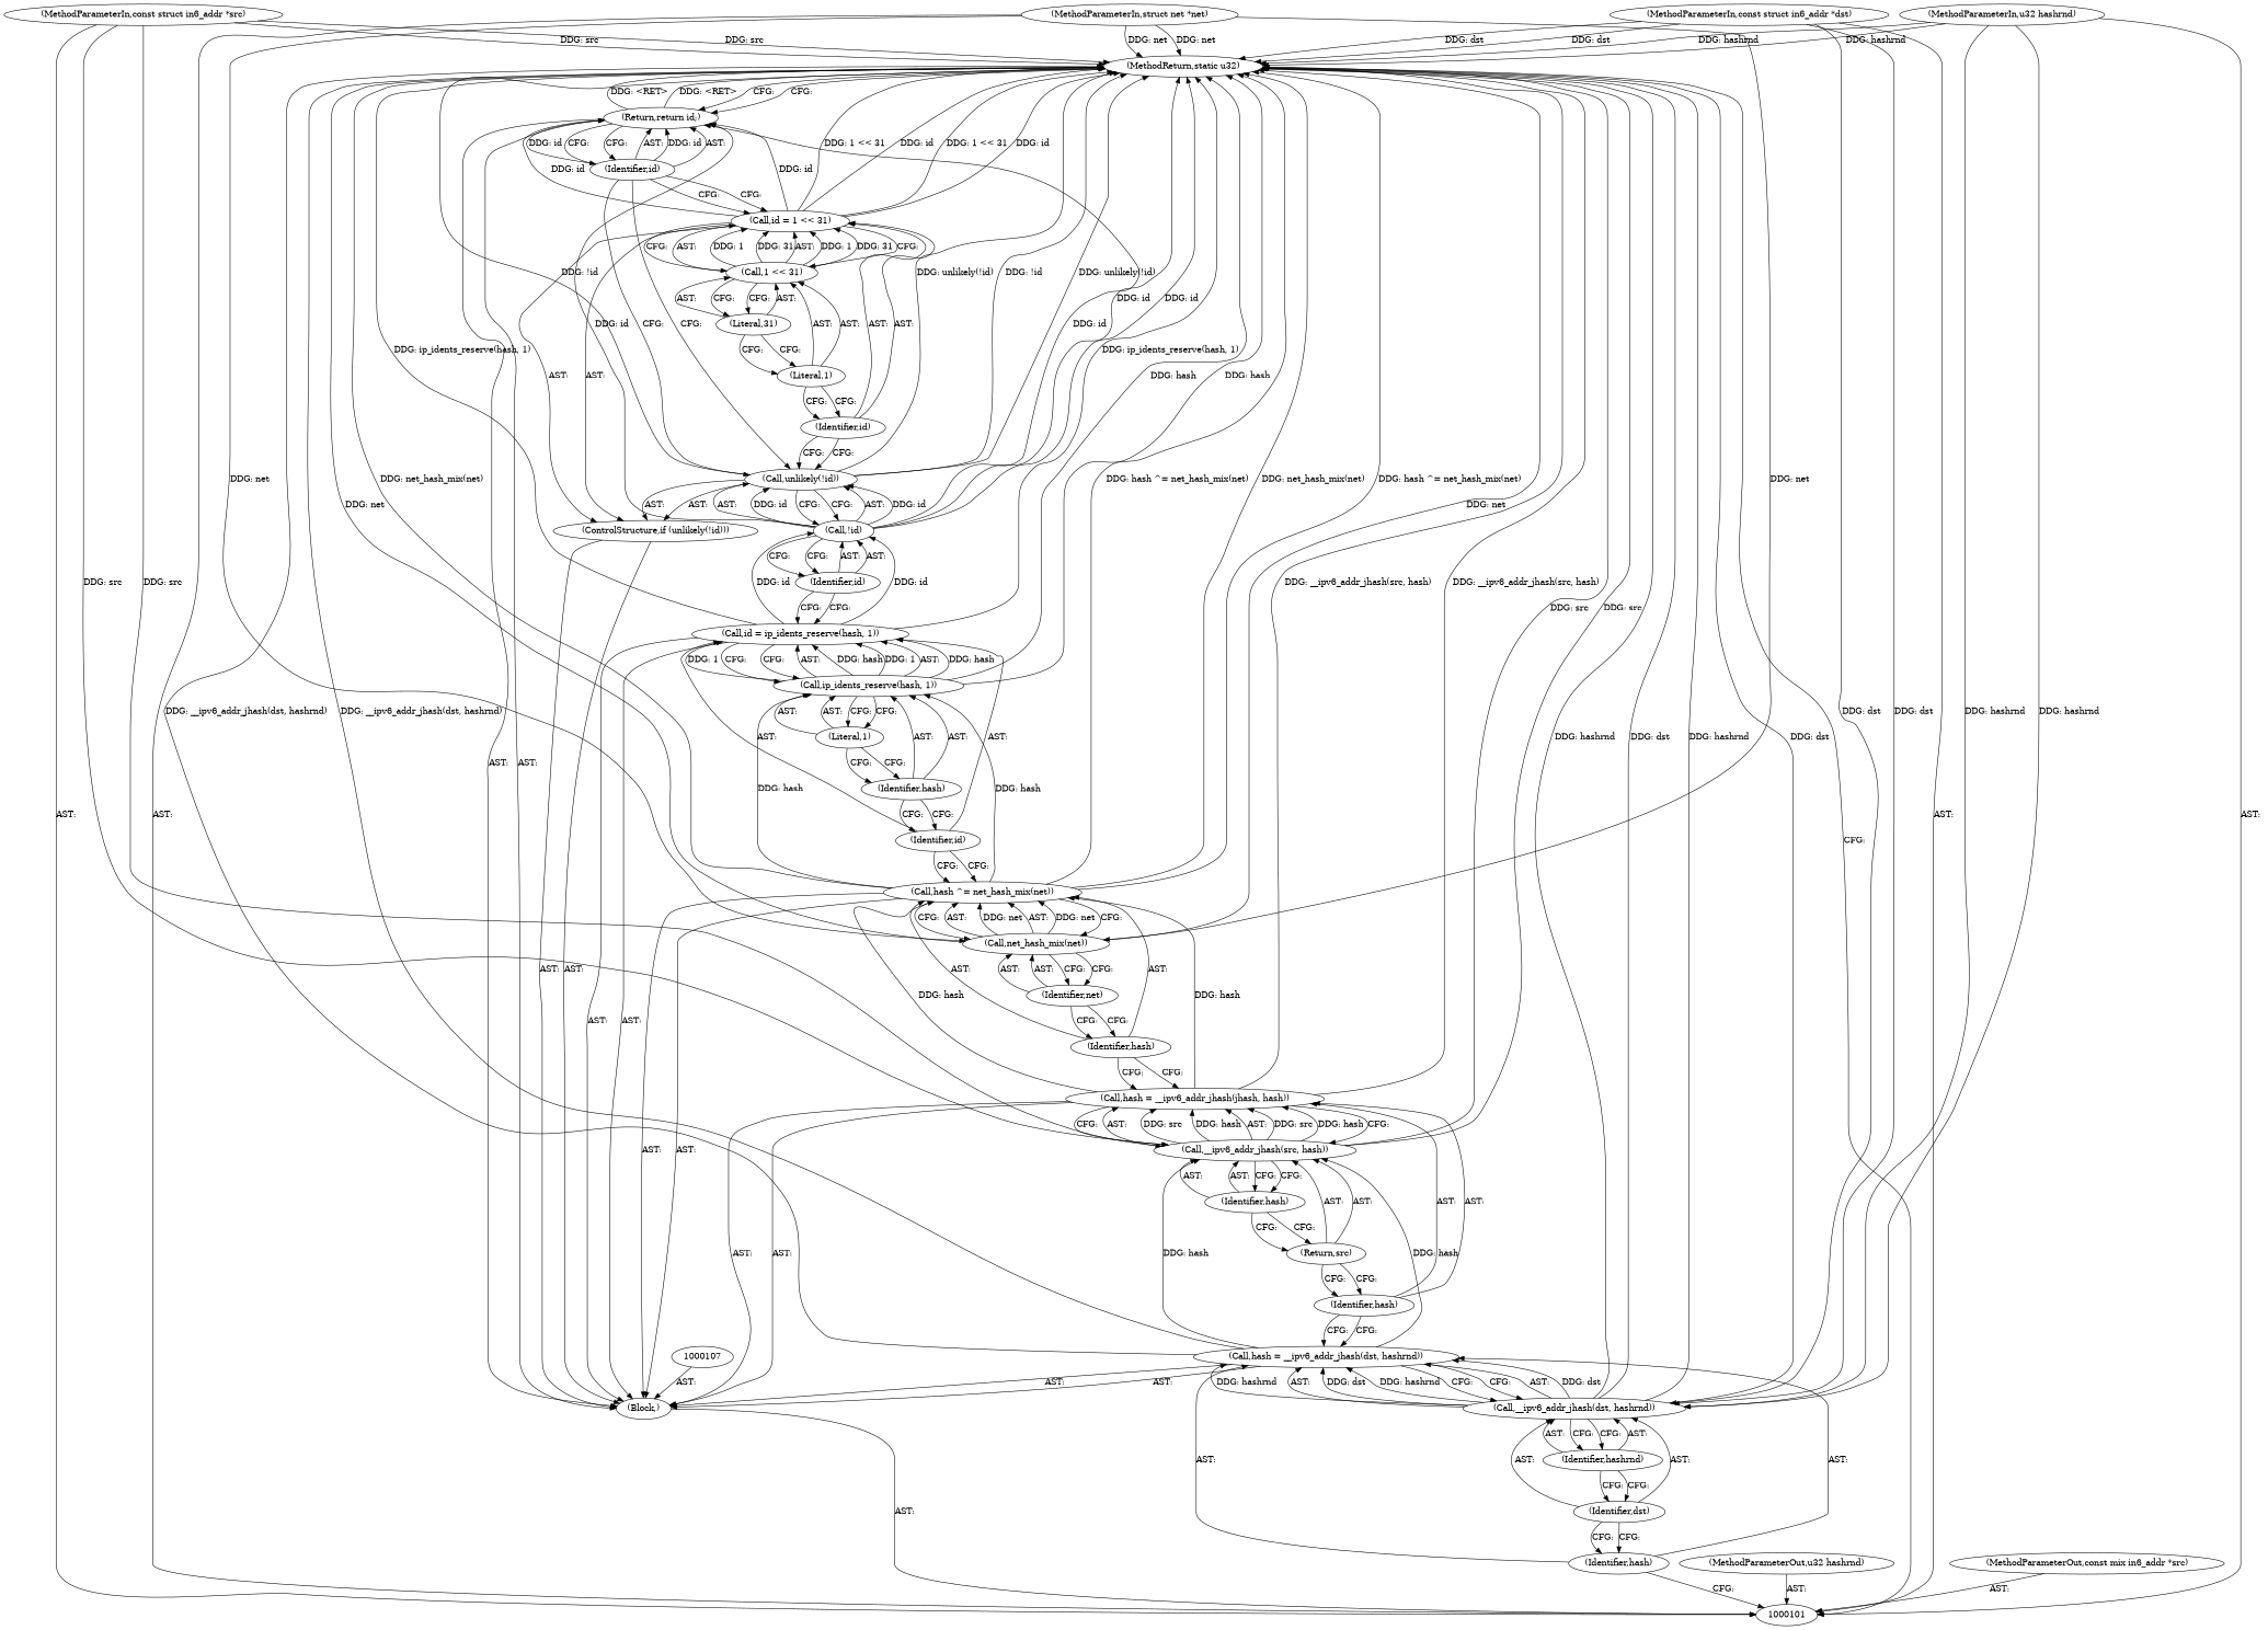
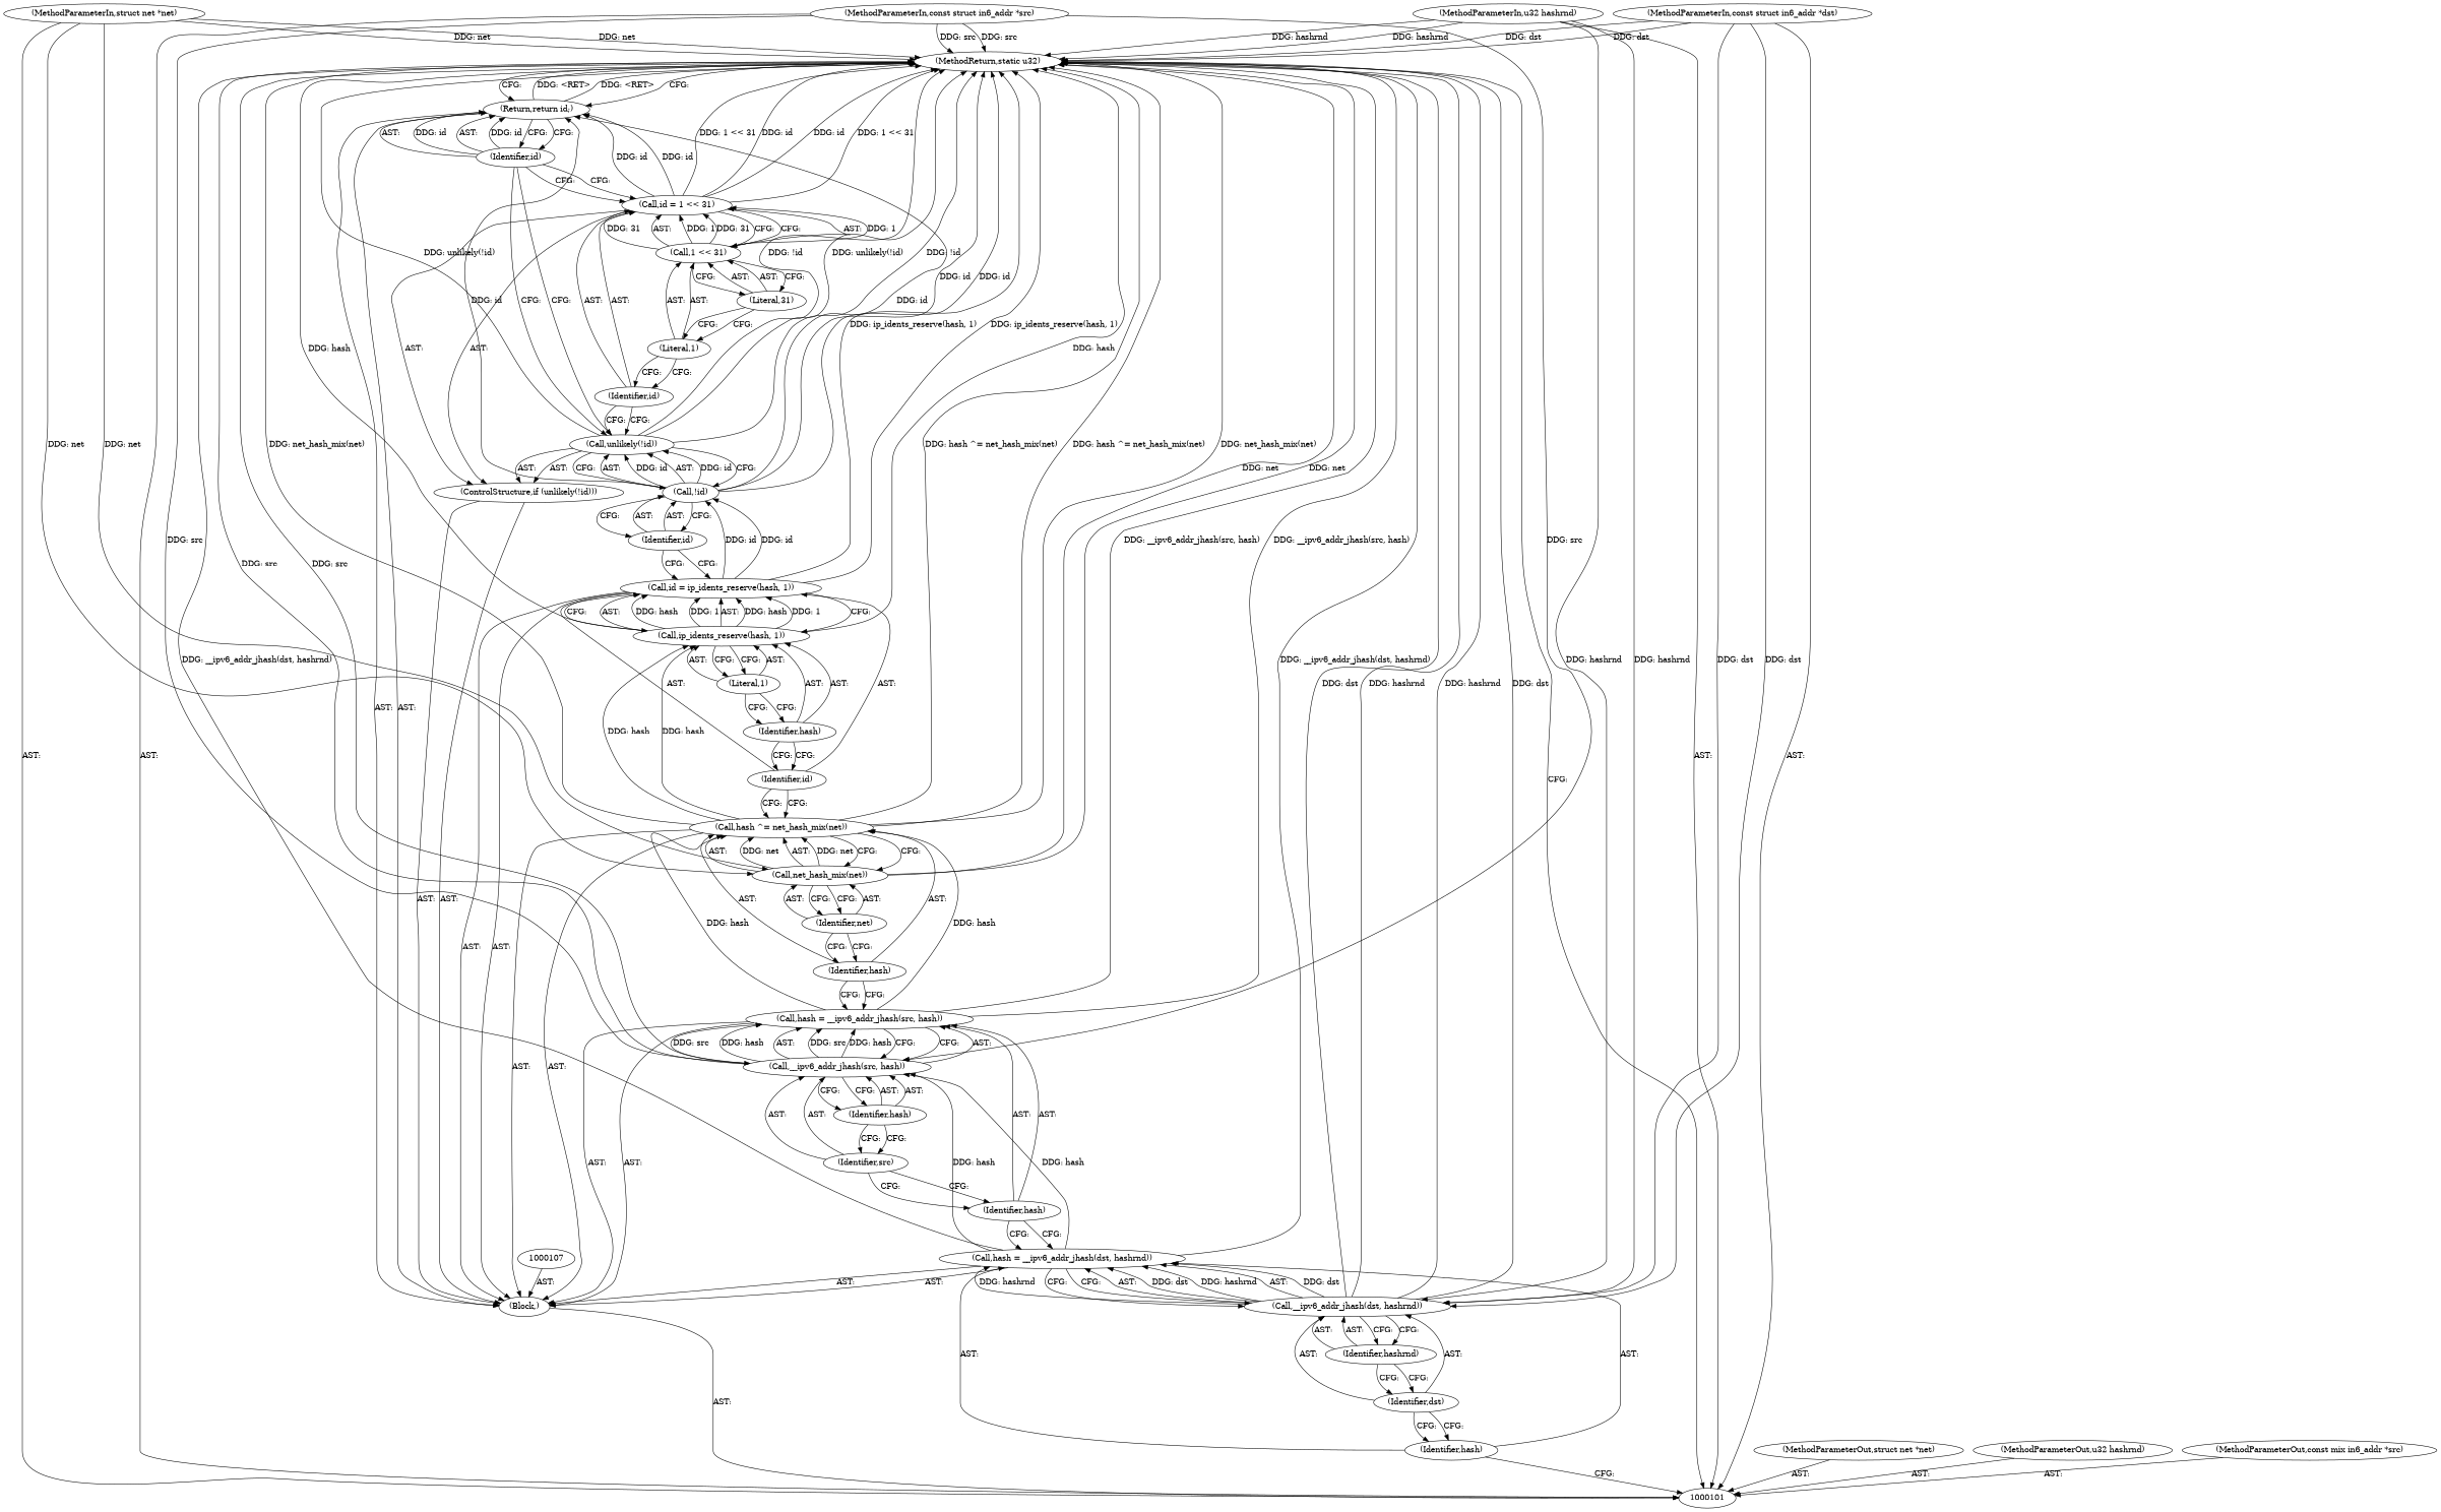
  digraph {
    n1 [label="(MethodReturn,static u32)"]
    n2 [label="(Return,return id;)"]
    1000101
    n4 [label="(Block,)"]
    n5 [label="(Identifier,id)"]
    n6 [label="(MethodParameterIn,struct net *net)"]
    n7 [label="(Call,net_hash_mix(net))"]
    n8 [label="(Call,hash ^= net_hash_mix(net))"]
    n9 [label="(Identifier,net)"]
+   n10 [label="(MethodParameterOut,struct net *net)"]
    n11 [label="(MethodParameterIn,u32 hashrnd)"]
    n12 [label="(Call,__ipv6_addr_jhash(dst, hashrnd))"]
    n13 [label="(Call,hash = __ipv6_addr_jhash(dst, hashrnd))"]
    n14 [label="(Identifier,hashrnd)"]
    n15 [label="(MethodParameterOut,u32 hashrnd)"]
    n16 [label="(Call,id = ip_idents_reserve(hash, 1))"]
    n17 [label="(Call,ip_idents_reserve(hash, 1))"]
    n18 [label="(Call,!id)"]
    n19 [label="(Literal,1)"]
    n20 [label="(Identifier,id)"]
    n21 [label="(Call,unlikely(!id))"]
    n22 [label="(Identifier,id)"]
    n23 [label="(Identifier,hash)"]
    n24 [label="(ControlStructure,if (unlikely(!id)))"]
    n25 [label="(Literal,31)"]
    n26 [label="(Call,1 << 31)"]
    n27 [label="(Literal,1)"]
    n28 [label="(Call,id = 1 << 31)"]
    n29 [label="(Identifier,id)"]
    n30 [label="(MethodParameterIn,const struct in6_addr *dst)"]
    n31 [label="(MethodParameterIn,const struct in6_addr *src)"]
    n32 [label="(Call,__ipv6_addr_jhash(src, hash))"]
-   n33 [label="(Call,hash = __ipv6_addr_jhash(jhash, hash))"]
+   n33 [label="(Call,hash = __ipv6_addr_jhash(src, hash))"]
    n34 [label="(Identifier,hash)"]
    n35 [label="(MethodParameterOut,const mix in6_addr *src)"]
    n36 [label="(Identifier,hash)"]
    n37 [label="(Identifier,dst)"]
    n38 [label="(Identifier,hash)"]
-   n39 [label="(Return,src)"]
+   n39 [label="(Identifier,src)"]
    n40 [label="(Identifier,hash)"]
    1000107
    n1 -> n2 [label="CFG: "]
    n1 -> n2 [label="CFG: "]
    n1 -> 1000101 [label="CFG: "]
    n2 -> n1 [label="DDG: <RET>"]
    n2 -> n1 [label="DDG: <RET>"]
    n2 -> n4 [label="AST: "]
    n2 -> n4 [label="AST: "]
    n2 -> n5 [label="CFG: "]
    n2 -> n5 [label="CFG: "]
    n4 -> 1000101 [label="AST: "]
    n5 -> n2 [label="AST: "]
    n5 -> n2 [label="DDG: id"]
    n5 -> n2 [label="AST: "]
    n5 -> n2 [label="DDG: id"]
    n5 -> n21 [label="CFG: "]
    n5 -> n21 [label="CFG: "]
    n5 -> n28 [label="CFG: "]
    n5 -> n28 [label="CFG: "]
    n6 -> n1 [label="DDG: net"]
    n6 -> n1 [label="DDG: net"]
    n6 -> 1000101 [label="AST: "]
    n6 -> n7 [label="DDG: net"]
    n6 -> n7 [label="DDG: net"]
    n7 -> n1 [label="DDG: net"]
    n7 -> n1 [label="DDG: net"]
    n7 -> n8 [label="AST: "]
    n7 -> n8 [label="DDG: net"]
    n7 -> n8 [label="AST: "]
    n7 -> n8 [label="DDG: net"]
    n7 -> n9 [label="CFG: "]
    n7 -> n9 [label="CFG: "]
    n8 -> n1 [label="DDG: net_hash_mix(net)"]
    n8 -> n1 [label="DDG: hash ^= net_hash_mix(net)"]
    n8 -> n1 [label="DDG: net_hash_mix(net)"]
    n8 -> n1 [label="DDG: hash ^= net_hash_mix(net)"]
    n8 -> n4 [label="AST: "]
    n8 -> n4 [label="AST: "]
    n8 -> n7 [label="CFG: "]
    n8 -> n7 [label="CFG: "]
    n8 -> n17 [label="DDG: hash"]
    n8 -> n17 [label="DDG: hash"]
    n9 -> n7 [label="AST: "]
    n9 -> n7 [label="AST: "]
    n9 -> n40 [label="CFG: "]
    n9 -> n40 [label="CFG: "]
+   n10 -> 1000101 [label="AST: "]
    n11 -> n1 [label="DDG: hashrnd"]
    n11 -> n1 [label="DDG: hashrnd"]
    n11 -> 1000101 [label="AST: "]
    n11 -> n12 [label="DDG: hashrnd"]
    n11 -> n12 [label="DDG: hashrnd"]
    n12 -> n1 [label="DDG: hashrnd"]
    n12 -> n1 [label="DDG: dst"]
    n12 -> n1 [label="DDG: hashrnd"]
    n12 -> n1 [label="DDG: dst"]
    n12 -> n13 [label="AST: "]
    n12 -> n13 [label="DDG: dst"]
    n12 -> n13 [label="DDG: hashrnd"]
    n12 -> n13 [label="AST: "]
    n12 -> n13 [label="DDG: dst"]
    n12 -> n13 [label="DDG: hashrnd"]
    n12 -> n14 [label="CFG: "]
    n12 -> n14 [label="CFG: "]
    n13 -> n1 [label="DDG: __ipv6_addr_jhash(dst, hashrnd)"]
    n13 -> n1 [label="DDG: __ipv6_addr_jhash(dst, hashrnd)"]
    n13 -> n4 [label="AST: "]
    n13 -> n4 [label="AST: "]
    n13 -> n12 [label="CFG: "]
    n13 -> n12 [label="CFG: "]
    n13 -> n32 [label="DDG: hash"]
    n13 -> n32 [label="DDG: hash"]
    n14 -> n12 [label="AST: "]
    n14 -> n12 [label="AST: "]
    n14 -> n37 [label="CFG: "]
    n14 -> n37 [label="CFG: "]
    n15 -> 1000101 [label="AST: "]
    n16 -> n1 [label="DDG: ip_idents_reserve(hash, 1)"]
    n16 -> n1 [label="DDG: ip_idents_reserve(hash, 1)"]
    n16 -> n4 [label="AST: "]
    n16 -> n4 [label="AST: "]
    n16 -> n17 [label="CFG: "]
    n16 -> n17 [label="CFG: "]
    n16 -> n18 [label="DDG: id"]
    n16 -> n18 [label="DDG: id"]
    n17 -> n1 [label="DDG: hash"]
    n17 -> n1 [label="DDG: hash"]
    n17 -> n16 [label="AST: "]
    n17 -> n16 [label="DDG: hash"]
    n17 -> n16 [label="DDG: 1"]
    n17 -> n16 [label="AST: "]
    n17 -> n16 [label="DDG: hash"]
    n17 -> n16 [label="DDG: 1"]
    n17 -> n19 [label="CFG: "]
    n17 -> n19 [label="CFG: "]
    n18 -> n1 [label="DDG: id"]
    n18 -> n1 [label="DDG: id"]
    n18 -> n2 [label="DDG: id"]
    n18 -> n2 [label="DDG: id"]
    n18 -> n20 [label="CFG: "]
    n18 -> n20 [label="CFG: "]
    n18 -> n21 [label="AST: "]
    n18 -> n21 [label="DDG: id"]
    n18 -> n21 [label="AST: "]
    n18 -> n21 [label="DDG: id"]
    n19 -> n17 [label="AST: "]
    n19 -> n17 [label="AST: "]
    n19 -> n23 [label="CFG: "]
    n19 -> n23 [label="CFG: "]
    n20 -> n16 [label="CFG: "]
    n20 -> n16 [label="CFG: "]
    n20 -> n18 [label="AST: "]
    n20 -> n18 [label="AST: "]
    n21 -> n1 [label="DDG: !id"]
    n21 -> n1 [label="DDG: unlikely(!id)"]
    n21 -> n1 [label="DDG: !id"]
    n21 -> n1 [label="DDG: unlikely(!id)"]
    n21 -> n18 [label="CFG: "]
    n21 -> n18 [label="CFG: "]
    n21 -> n24 [label="AST: "]
    n21 -> n24 [label="AST: "]
    n22 -> n8 [label="CFG: "]
    n22 -> n8 [label="CFG: "]
    n22 -> n16 [label="AST: "]
    n22 -> n16 [label="AST: "]
    n23 -> n17 [label="AST: "]
    n23 -> n17 [label="AST: "]
    n23 -> n22 [label="CFG: "]
    n23 -> n22 [label="CFG: "]
    n24 -> n4 [label="AST: "]
    n24 -> n4 [label="AST: "]
    n25 -> n26 [label="AST: "]
    n25 -> n26 [label="AST: "]
    n25 -> n27 [label="CFG: "]
    n25 -> n27 [label="CFG: "]
    n26 -> n25 [label="CFG: "]
    n26 -> n25 [label="CFG: "]
    n26 -> n28 [label="AST: "]
    n26 -> n28 [label="DDG: 1"]
    n26 -> n28 [label="DDG: 31"]
    n26 -> n28 [label="AST: "]
    n26 -> n28 [label="DDG: 1"]
    n26 -> n28 [label="DDG: 31"]
    n27 -> n26 [label="AST: "]
    n27 -> n26 [label="AST: "]
    n27 -> n29 [label="CFG: "]
    n27 -> n29 [label="CFG: "]
    n28 -> n1 [label="DDG: 1 << 31"]
    n28 -> n1 [label="DDG: id"]
    n28 -> n1 [label="DDG: 1 << 31"]
    n28 -> n1 [label="DDG: id"]
    n28 -> n2 [label="DDG: id"]
    n28 -> n2 [label="DDG: id"]
    n28 -> n24 [label="AST: "]
    n28 -> n24 [label="AST: "]
    n28 -> n26 [label="CFG: "]
    n28 -> n26 [label="CFG: "]
    n29 -> n21 [label="CFG: "]
    n29 -> n21 [label="CFG: "]
    n29 -> n28 [label="AST: "]
    n29 -> n28 [label="AST: "]
    n30 -> n1 [label="DDG: dst"]
    n30 -> n1 [label="DDG: dst"]
    n30 -> 1000101 [label="AST: "]
    n30 -> n12 [label="DDG: dst"]
    n30 -> n12 [label="DDG: dst"]
    n31 -> n1 [label="DDG: src"]
    n31 -> n1 [label="DDG: src"]
    n31 -> 1000101 [label="AST: "]
    n31 -> n32 [label="DDG: src"]
    n31 -> n32 [label="DDG: src"]
    n32 -> n1 [label="DDG: src"]
    n32 -> n1 [label="DDG: src"]
    n32 -> n33 [label="AST: "]
    n32 -> n33 [label="DDG: src"]
    n32 -> n33 [label="DDG: hash"]
    n32 -> n33 [label="AST: "]
    n32 -> n33 [label="DDG: src"]
    n32 -> n33 [label="DDG: hash"]
    n32 -> n34 [label="CFG: "]
    n32 -> n34 [label="CFG: "]
    n33 -> n1 [label="DDG: __ipv6_addr_jhash(src, hash)"]
    n33 -> n1 [label="DDG: __ipv6_addr_jhash(src, hash)"]
    n33 -> n4 [label="AST: "]
    n33 -> n4 [label="AST: "]
    n33 -> n8 [label="DDG: hash"]
    n33 -> n8 [label="DDG: hash"]
    n33 -> n32 [label="CFG: "]
    n33 -> n32 [label="CFG: "]
    n34 -> n32 [label="AST: "]
    n34 -> n32 [label="AST: "]
    n34 -> n39 [label="CFG: "]
    n34 -> n39 [label="CFG: "]
    n35 -> 1000101 [label="AST: "]
    n36 -> 1000101 [label="CFG: "]
    n36 -> n13 [label="AST: "]
    n36 -> n13 [label="AST: "]
    n37 -> n12 [label="AST: "]
    n37 -> n12 [label="AST: "]
    n37 -> n36 [label="CFG: "]
    n37 -> n36 [label="CFG: "]
    n38 -> n13 [label="CFG: "]
    n38 -> n13 [label="CFG: "]
    n38 -> n33 [label="AST: "]
    n38 -> n33 [label="AST: "]
    n39 -> n32 [label="AST: "]
    n39 -> n32 [label="AST: "]
    n39 -> n38 [label="CFG: "]
    n39 -> n38 [label="CFG: "]
    n40 -> n8 [label="AST: "]
    n40 -> n8 [label="AST: "]
    n40 -> n33 [label="CFG: "]
    n40 -> n33 [label="CFG: "]
    1000107 -> n4 [label="AST: "]
  }
